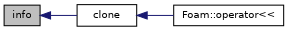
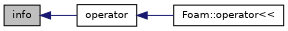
  digraph {
    rankdir=LR
    node [color=black fontname=Helvetica fontsize=10 shape=record]
    edge [color=midnightblue dir=back fontname=Helvetica fontsize=10 labelfontname=Helvetica labelfontsize=10 style=solid]
    n1 [fillcolor=grey75 fontcolor=black height=0.2 label=info style=filled width=0.4]
-   n2 [height=0.2 label=clone width=0.4]
+   n2 [height=0.2 label=operator width=0.4]
    n3 [height=0.2 label="Foam::operator\<\<" width=0.4]
    n1 -> n2
    n2 -> n3
  }
